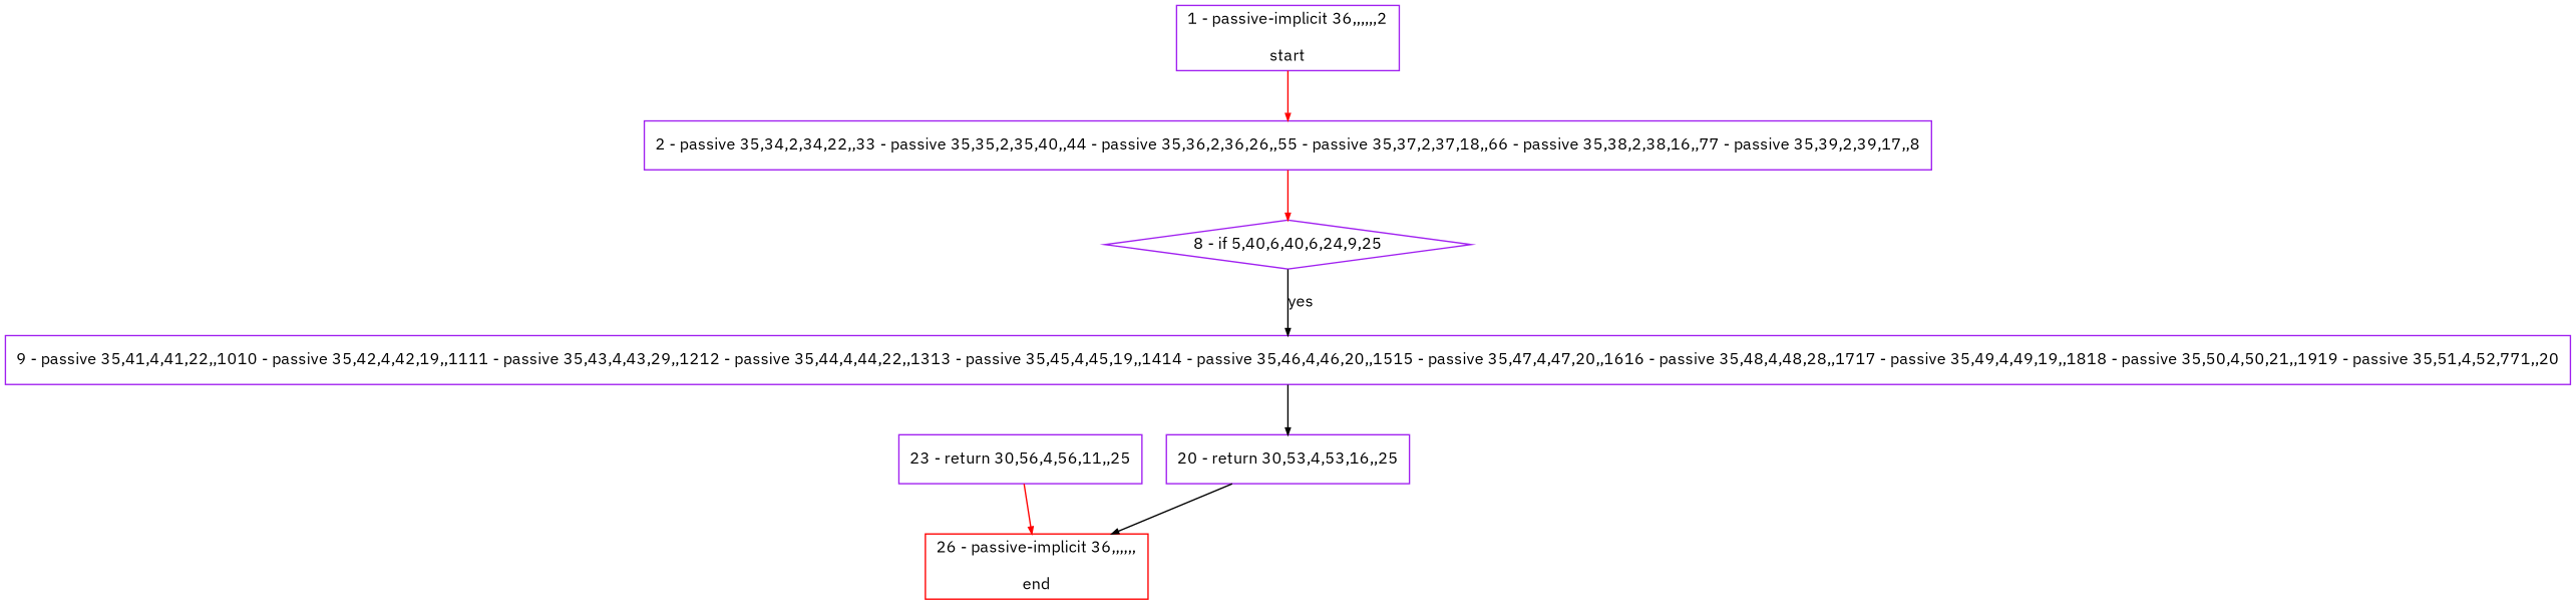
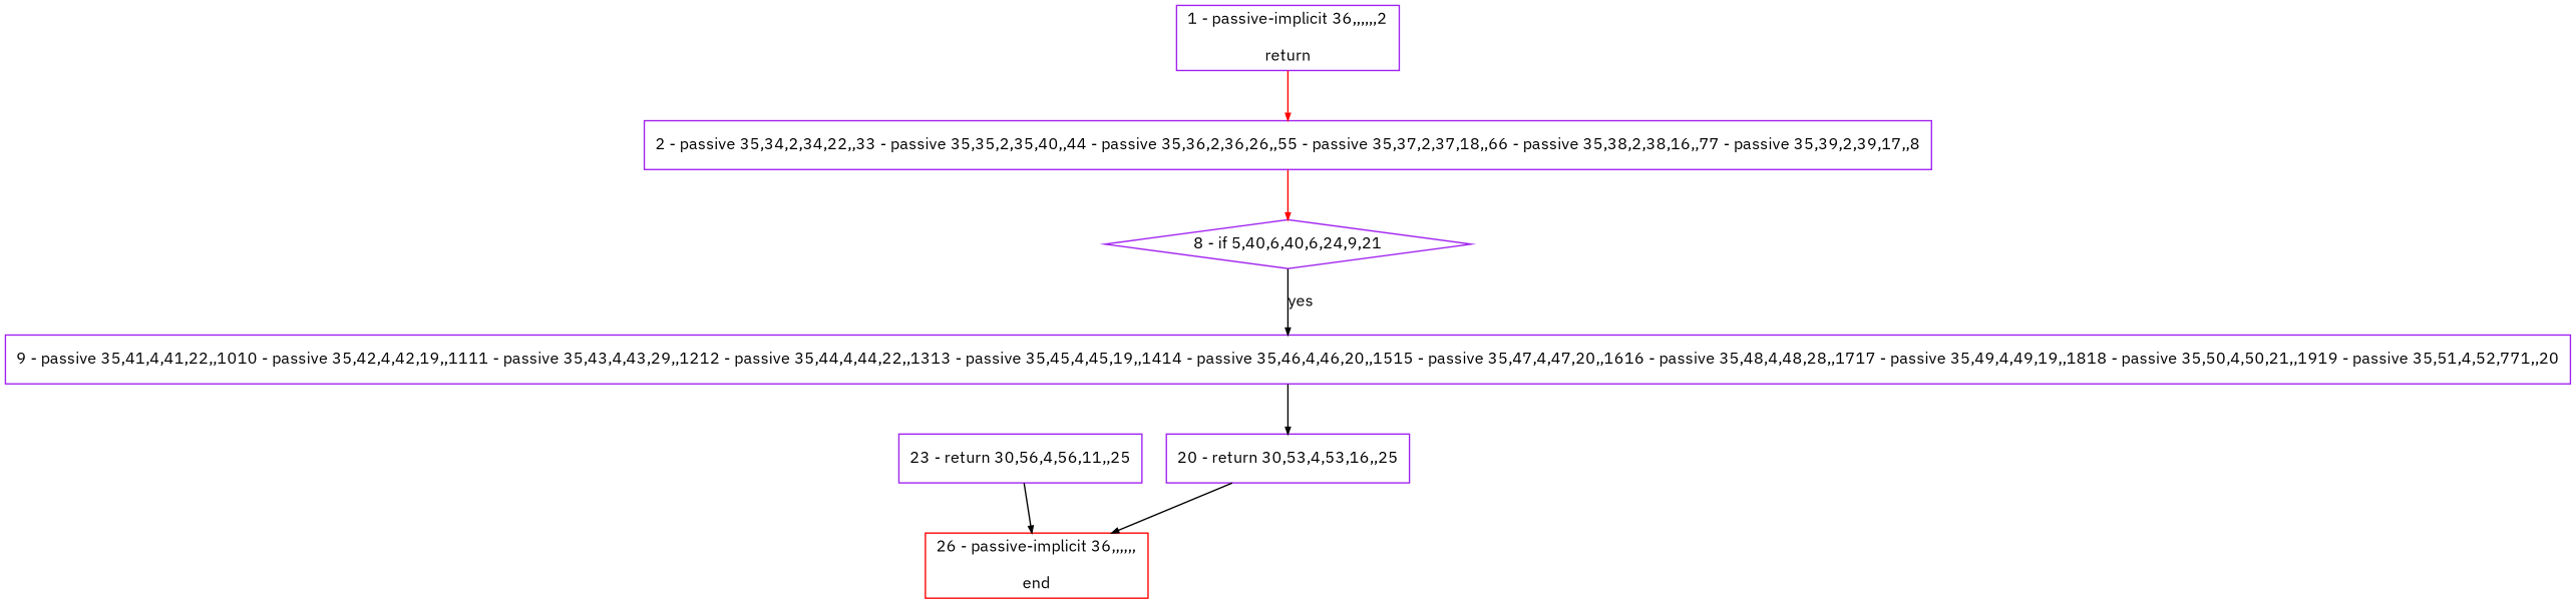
  digraph {
    bgcolor=white
    compound=true
    fillcolor="#FFFFCC"
    fontname="IBM Plex Sans"
    fontsize=12
    pack=true
    packmode=clust
    style="rounded,filled"
    node [color=purple compound=true fillcolor="#ffffff" fixedsize=false fontname="IBM Plex Sans" fontsize=12 node_initialized=no shape=box style=filled]
    edge [arrowhead=normal arrowsize=0.5 arrowtail=none color=black compound=true dir=forward fontcolor=black fontname="IBM Plex Sans" fontsize=12]
    n1 [label="2 - passive 35,34,2,34,22,,33 - passive 35,35,2,35,40,,44 - passive 35,36,2,36,26,,55 - passive 35,37,2,37,18,,66 - passive 35,38,2,38,16,,77 - passive 35,39,2,39,17,,8"]
-   n2 [label="8 - if 5,40,6,40,6,24,9,25" shape=diamond]
+   n2 [label="8 - if 5,40,6,40,6,24,9,21" shape=diamond]
    n3 [label="9 - passive 35,41,4,41,22,,1010 - passive 35,42,4,42,19,,1111 - passive 35,43,4,43,29,,1212 - passive 35,44,4,44,22,,1313 - passive 35,45,4,45,19,,1414 - passive 35,46,4,46,20,,1515 - passive 35,47,4,47,20,,1616 - passive 35,48,4,48,28,,1717 - passive 35,49,4,49,19,,1818 - passive 35,50,4,50,21,,1919 - passive 35,51,4,52,771,,20"]
-   n4 [label="1 - passive-implicit 36,,,,,,2\n\nstart"]
+   n4 [label="1 - passive-implicit 36,,,,,,2\n\nreturn"]
    n5 [label="20 - return 30,53,4,53,16,,25"]
    n6 [color=red label="26 - passive-implicit 36,,,,,,\n\nend"]
    n7 [label="23 - return 30,56,4,56,11,,25"]
    n1 -> n2 [color=red]
    n2 -> n3 [label=yes]
    n3 -> n5
    n4 -> n1 [color=red]
    n5 -> n6
-   n7 -> n6 [color=red]
+   n7 -> n6
  }
